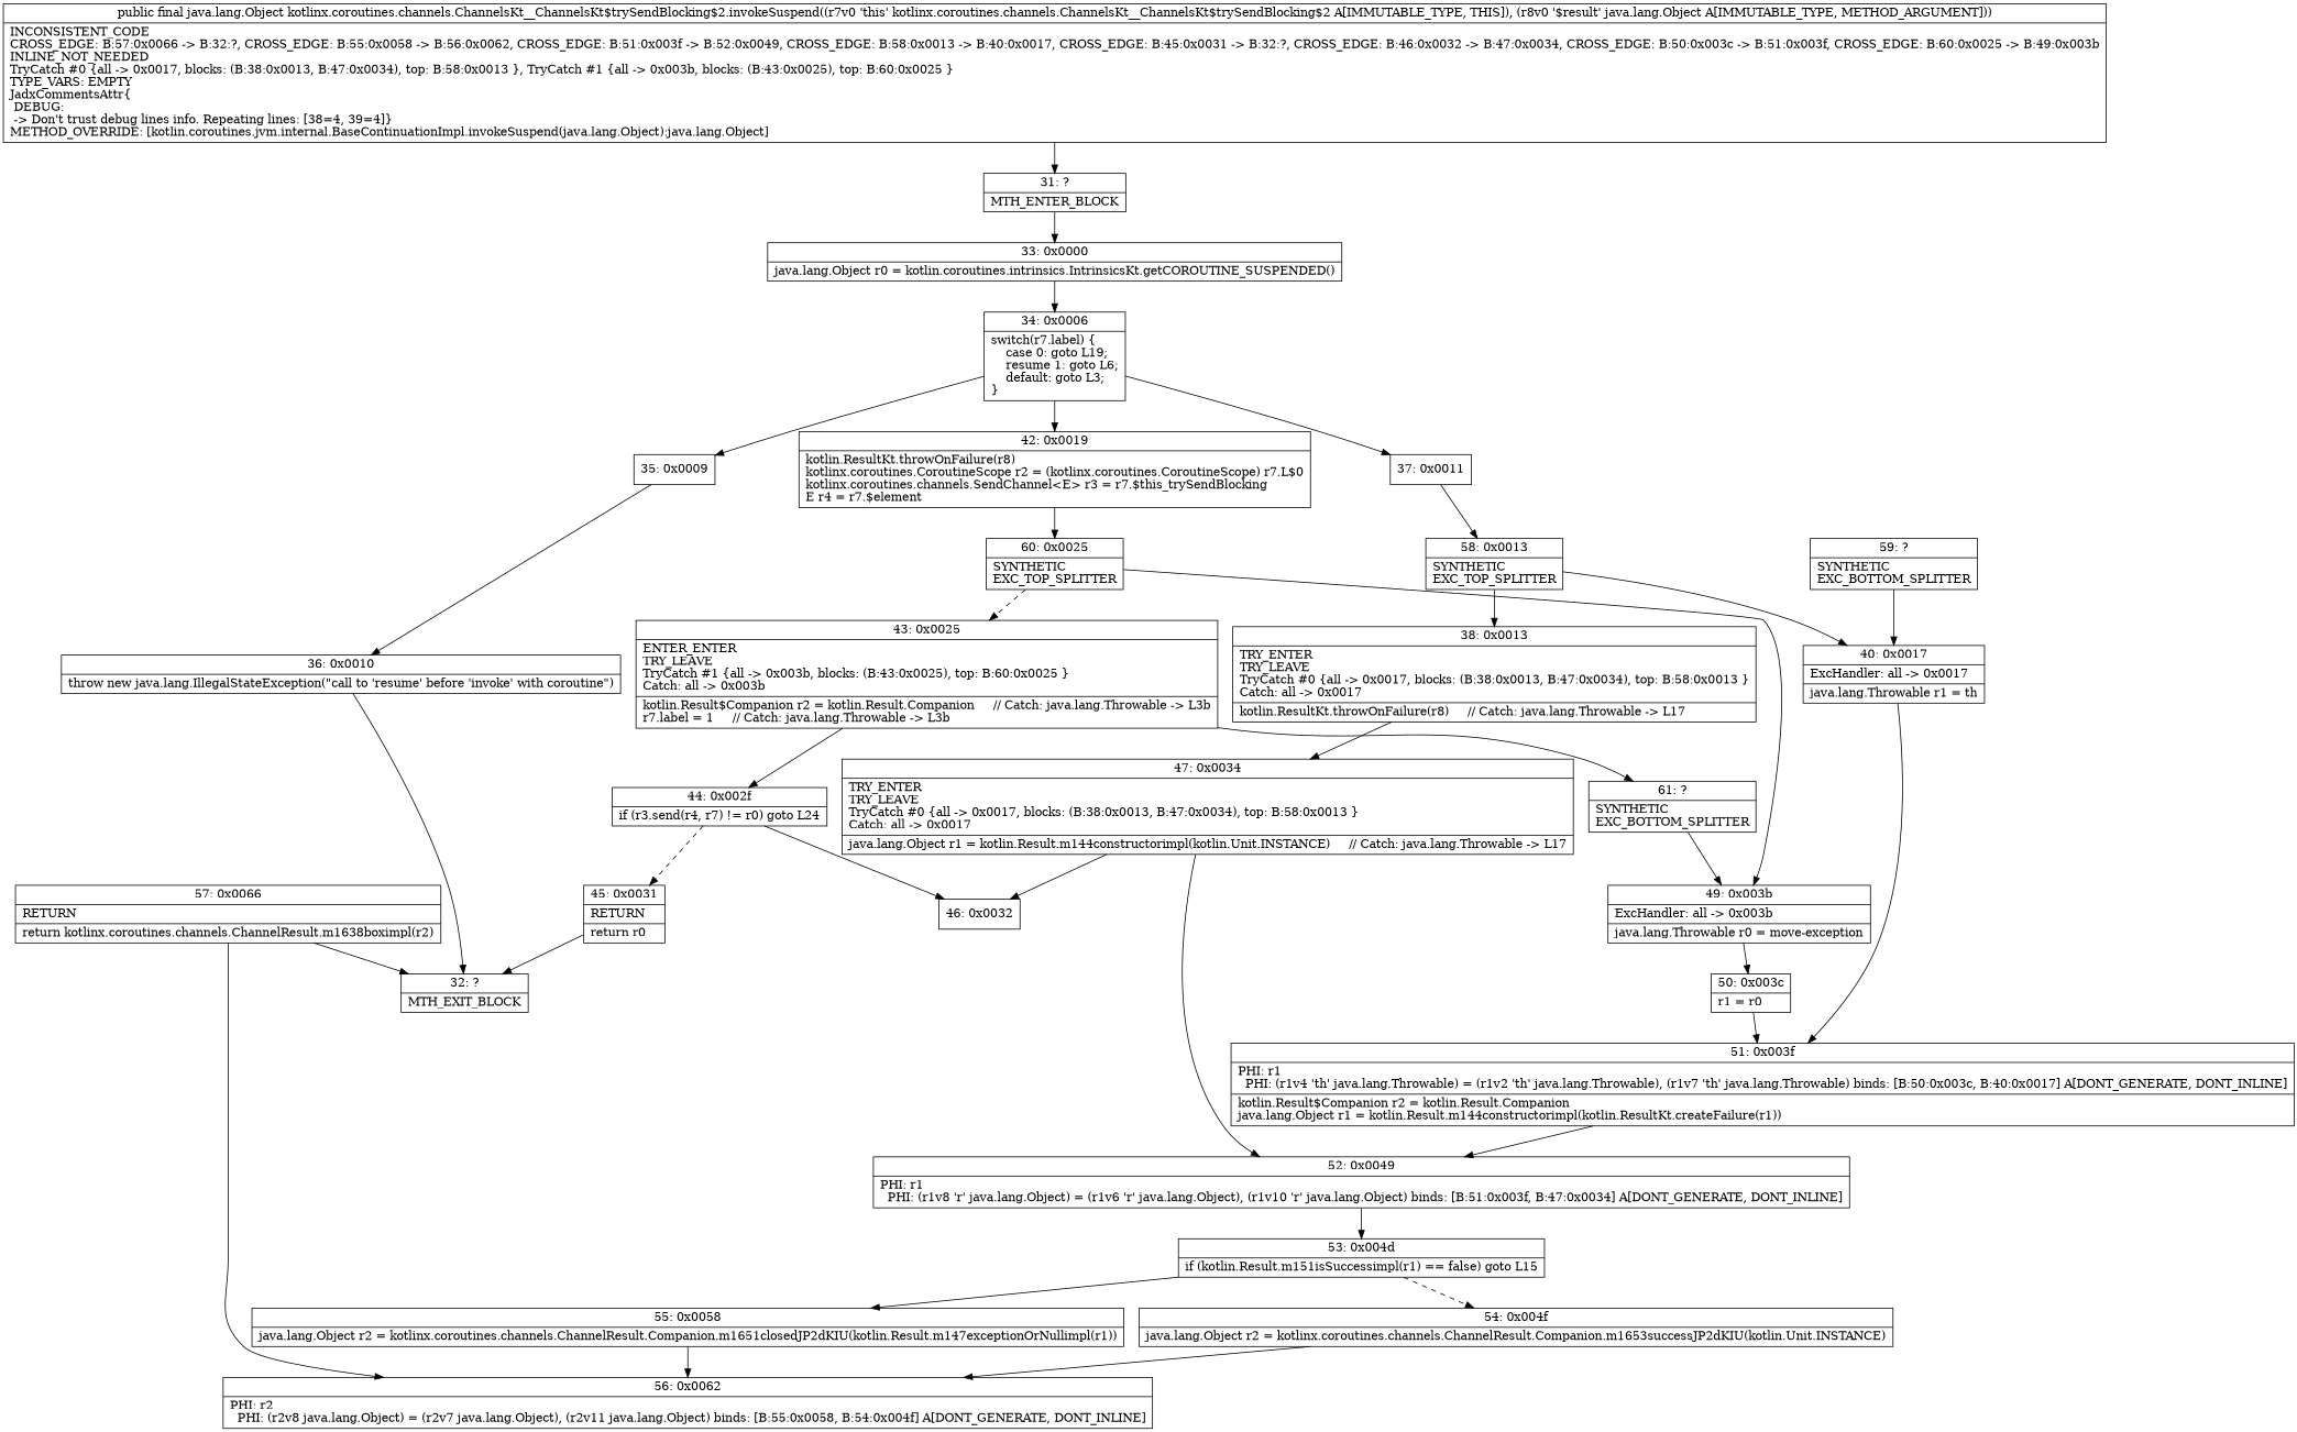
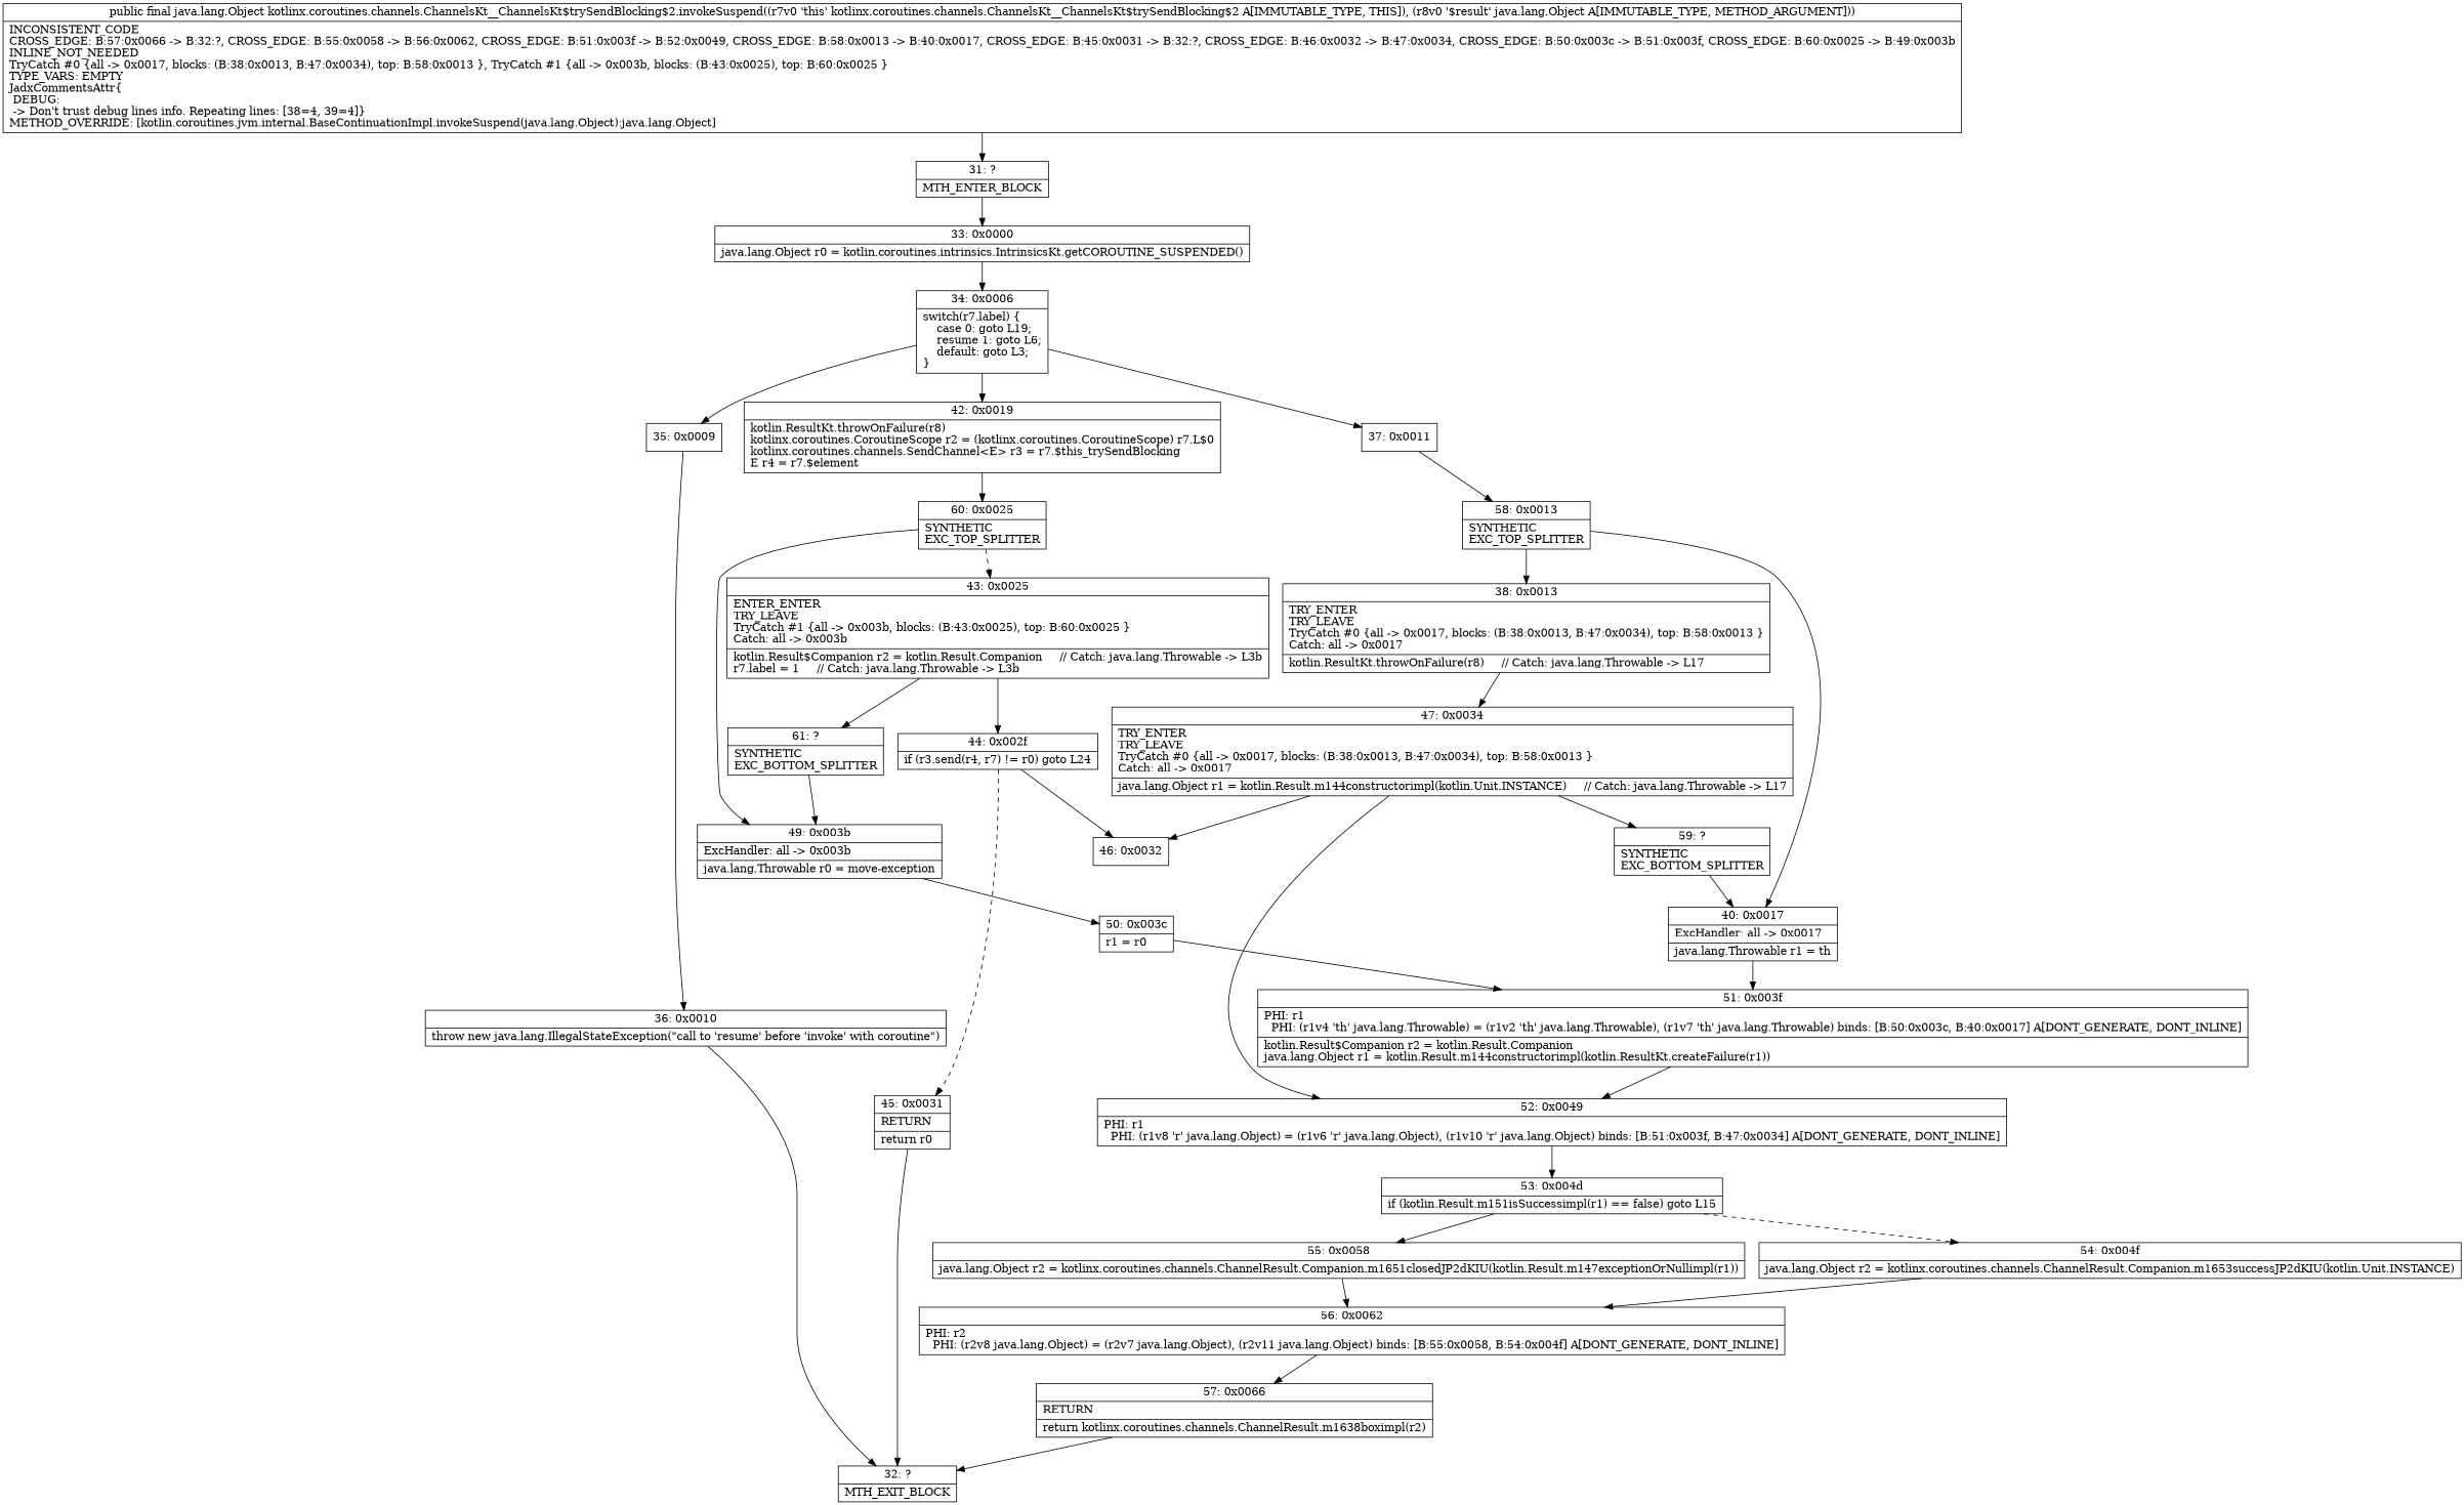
  digraph {
    node [shape=record]
    n1 [label="{31\:\ ?|MTH_ENTER_BLOCK\l}"]
    n2 [label="{33\:\ 0x0000|java.lang.Object r0 = kotlin.coroutines.intrinsics.IntrinsicsKt.getCOROUTINE_SUSPENDED()\l}"]
    n3 [label="{34\:\ 0x0006|switch(r7.label) \{\l    case 0: goto L19;\l    resume 1: goto L6;\l    default: goto L3;\l\}\l}"]
    n4 [label="{35\:\ 0x0009}"]
    n5 [label="{37\:\ 0x0011}"]
    n6 [label="{42\:\ 0x0019|kotlin.ResultKt.throwOnFailure(r8)\lkotlinx.coroutines.CoroutineScope r2 = (kotlinx.coroutines.CoroutineScope) r7.L$0\lkotlinx.coroutines.channels.SendChannel\<E\> r3 = r7.$this_trySendBlocking\lE r4 = r7.$element\l}"]
    n7 [label="{36\:\ 0x0010|throw new java.lang.IllegalStateException(\"call to 'resume' before 'invoke' with coroutine\")\l}"]
    n8 [label="{58\:\ 0x0013|SYNTHETIC\lEXC_TOP_SPLITTER\l}"]
    n9 [label="{60\:\ 0x0025|SYNTHETIC\lEXC_TOP_SPLITTER\l}"]
    n10 [label="{32\:\ ?|MTH_EXIT_BLOCK\l}"]
    n11 [label="{38\:\ 0x0013|TRY_ENTER\lTRY_LEAVE\lTryCatch #0 \{all \-\> 0x0017, blocks: (B:38:0x0013, B:47:0x0034), top: B:58:0x0013 \}\lCatch: all \-\> 0x0017\l|kotlin.ResultKt.throwOnFailure(r8)     \/\/ Catch: java.lang.Throwable \-\> L17\l}"]
    n12 [label="{40\:\ 0x0017|ExcHandler: all \-\> 0x0017\l|java.lang.Throwable r1 = th\l}"]
    n13 [label="{47\:\ 0x0034|TRY_ENTER\lTRY_LEAVE\lTryCatch #0 \{all \-\> 0x0017, blocks: (B:38:0x0013, B:47:0x0034), top: B:58:0x0013 \}\lCatch: all \-\> 0x0017\l|java.lang.Object r1 = kotlin.Result.m144constructorimpl(kotlin.Unit.INSTANCE)     \/\/ Catch: java.lang.Throwable \-\> L17\l}"]
    n14 [label="{51\:\ 0x003f|PHI: r1 \l  PHI: (r1v4 'th' java.lang.Throwable) = (r1v2 'th' java.lang.Throwable), (r1v7 'th' java.lang.Throwable) binds: [B:50:0x003c, B:40:0x0017] A[DONT_GENERATE, DONT_INLINE]\l|kotlin.Result$Companion r2 = kotlin.Result.Companion\ljava.lang.Object r1 = kotlin.Result.m144constructorimpl(kotlin.ResultKt.createFailure(r1))\l}"]
    n15 [label="{52\:\ 0x0049|PHI: r1 \l  PHI: (r1v8 'r' java.lang.Object) = (r1v6 'r' java.lang.Object), (r1v10 'r' java.lang.Object) binds: [B:51:0x003f, B:47:0x0034] A[DONT_GENERATE, DONT_INLINE]\l}"]
    n16 [label="{59\:\ ?|SYNTHETIC\lEXC_BOTTOM_SPLITTER\l}"]
    n17 [label="{46\:\ 0x0032}"]
    n18 [label="{53\:\ 0x004d|if (kotlin.Result.m151isSuccessimpl(r1) == false) goto L15\l}"]
    n19 [label="{54\:\ 0x004f|java.lang.Object r2 = kotlinx.coroutines.channels.ChannelResult.Companion.m1653successJP2dKIU(kotlin.Unit.INSTANCE)\l}"]
    n20 [label="{55\:\ 0x0058|java.lang.Object r2 = kotlinx.coroutines.channels.ChannelResult.Companion.m1651closedJP2dKIU(kotlin.Result.m147exceptionOrNullimpl(r1))\l}"]
    n21 [label="{56\:\ 0x0062|PHI: r2 \l  PHI: (r2v8 java.lang.Object) = (r2v7 java.lang.Object), (r2v11 java.lang.Object) binds: [B:55:0x0058, B:54:0x004f] A[DONT_GENERATE, DONT_INLINE]\l}"]
    n22 [label="{57\:\ 0x0066|RETURN\l|return kotlinx.coroutines.channels.ChannelResult.m1638boximpl(r2)\l}"]
    n23 [label="{43\:\ 0x0025|ENTER_ENTER\lTRY_LEAVE\lTryCatch #1 \{all \-\> 0x003b, blocks: (B:43:0x0025), top: B:60:0x0025 \}\lCatch: all \-\> 0x003b\l|kotlin.Result$Companion r2 = kotlin.Result.Companion     \/\/ Catch: java.lang.Throwable \-\> L3b\lr7.label = 1     \/\/ Catch: java.lang.Throwable \-\> L3b\l}"]
    n24 [label="{49\:\ 0x003b|ExcHandler: all \-\> 0x003b\l|java.lang.Throwable r0 = move\-exception\l}"]
    n25 [label="{44\:\ 0x002f|if (r3.send(r4, r7) != r0) goto L24\l}"]
    n26 [label="{61\:\ ?|SYNTHETIC\lEXC_BOTTOM_SPLITTER\l}"]
    n27 [label="{50\:\ 0x003c|r1 = r0\l}"]
    n28 [label="{45\:\ 0x0031|RETURN\l|return r0\l}"]
    n29 [label="{public final java.lang.Object kotlinx.coroutines.channels.ChannelsKt__ChannelsKt$trySendBlocking$2.invokeSuspend((r7v0 'this' kotlinx.coroutines.channels.ChannelsKt__ChannelsKt$trySendBlocking$2 A[IMMUTABLE_TYPE, THIS]), (r8v0 '$result' java.lang.Object A[IMMUTABLE_TYPE, METHOD_ARGUMENT]))  | INCONSISTENT_CODE\lCROSS_EDGE: B:57:0x0066 \-\> B:32:?, CROSS_EDGE: B:55:0x0058 \-\> B:56:0x0062, CROSS_EDGE: B:51:0x003f \-\> B:52:0x0049, CROSS_EDGE: B:58:0x0013 \-\> B:40:0x0017, CROSS_EDGE: B:45:0x0031 \-\> B:32:?, CROSS_EDGE: B:46:0x0032 \-\> B:47:0x0034, CROSS_EDGE: B:50:0x003c \-\> B:51:0x003f, CROSS_EDGE: B:60:0x0025 \-\> B:49:0x003b\lINLINE_NOT_NEEDED\lTryCatch #0 \{all \-\> 0x0017, blocks: (B:38:0x0013, B:47:0x0034), top: B:58:0x0013 \}, TryCatch #1 \{all \-\> 0x003b, blocks: (B:43:0x0025), top: B:60:0x0025 \}\lTYPE_VARS: EMPTY\lJadxCommentsAttr\{\l DEBUG: \l \-\> Don't trust debug lines info. Repeating lines: [38=4, 39=4]\}\lMETHOD_OVERRIDE: [kotlin.coroutines.jvm.internal.BaseContinuationImpl.invokeSuspend(java.lang.Object):java.lang.Object]\l}"]
    n1 -> n2
    n2 -> n3
    n3 -> n4
    n3 -> n5
    n3 -> n6
    n4 -> n7
    n5 -> n8
    n6 -> n9
    n7 -> n10
    n8 -> n11
    n8 -> n12
    n9 -> n23 [style=dashed]
    n9 -> n24
    n11 -> n13
    n12 -> n14
    n13 -> n15
+   n13 -> n16
    n13 -> n17
    n14 -> n15
    n15 -> n18
    n16 -> n12
    n18 -> n19 [style=dashed]
    n18 -> n20
    n19 -> n21
    n20 -> n21
-   n22 -> n21
+   n21 -> n22
    n22 -> n10
    n23 -> n25
    n23 -> n26
    n24 -> n27
    n25 -> n17
    n25 -> n28 [style=dashed]
    n26 -> n24
    n27 -> n14
    n28 -> n10
    n29 -> n1
  }
